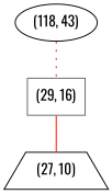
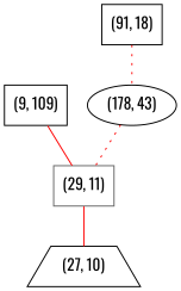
  graph {
    fontname=Oswald
    node [color=black fontname=Oswald shape=box]
    edge [color=red fontname=Oswald style=solid weight=1]
-   "(29, 11)" [color=gray40 label="(29, 16)"]
+   "(29, 11)" [color=gray40]
+   "(9, 109)"
    "(27, 10)" [shape=trapezium]
-   "(178, 43)" [shape=ellipse label="(118, 43)"]
+   "(178, 43)" [shape=ellipse]
+   "(91, 18)"
    "(29, 11)" -- "(27, 10)"
+   "(9, 109)" -- "(29, 11)"
    "(178, 43)" -- "(29, 11)" [style=dotted]
+   "(91, 18)" -- "(178, 43)" [style=dotted]
  }
